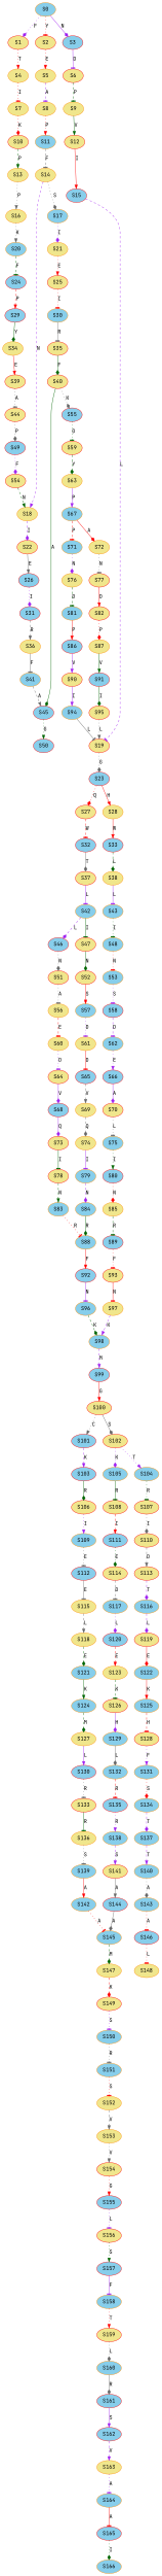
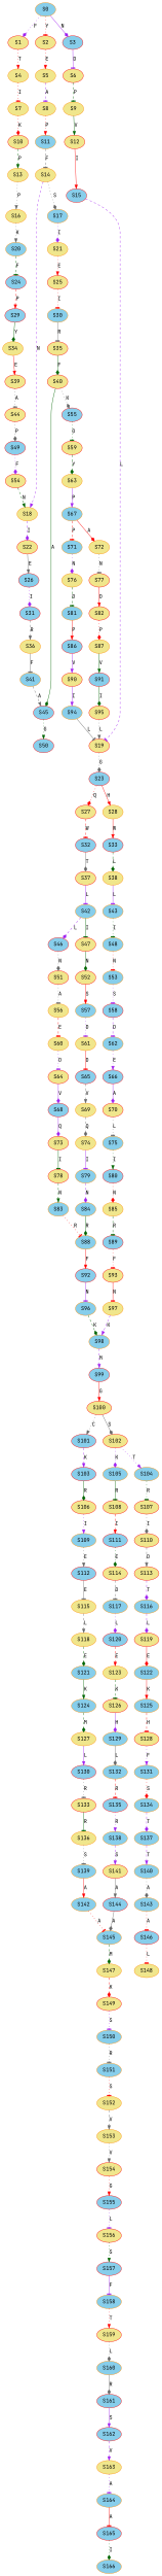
  strict digraph {
    fontname="JetBrains Mono"
    node [color=darkorange fillcolor=skyblue fontname="JetBrains Mono" style=filled]
    edge [arrowhead=normal color=purple fontname="JetBrains Mono" style=dotted]
    S1 [color=red fillcolor=khaki]
    S0
    S2 [color=red fillcolor=khaki]
    S3 [color=red]
    S4 [fillcolor=khaki]
    S5 [fillcolor=khaki]
    S6 [color=red fillcolor=khaki]
    S7 [fillcolor=khaki]
    S8 [fillcolor=khaki]
    S9 [fillcolor=khaki]
    S10 [color=red fillcolor=khaki]
    S11
    S12 [color=red fillcolor=khaki]
    S13 [fillcolor=khaki]
    S14 [fillcolor=khaki]
    S15 [color=red]
    S16 [fillcolor=khaki]
    S17
    S18 [fillcolor=khaki]
    S19 [color=red fillcolor=khaki]
    S20
    S21 [fillcolor=khaki]
    S22 [color=red fillcolor=khaki]
    S23 [color=red]
    S24 [color=red]
    S25 [color=red fillcolor=khaki]
    S26 [color=red]
    S27 [color=red fillcolor=khaki]
    S28 [fillcolor=khaki]
    S29 [color=red]
    S30
    S31 [color=red]
    S32 [color=red]
    S33 [color=red]
    S34 [fillcolor=khaki]
    S35 [color=red fillcolor=khaki]
    S36 [fillcolor=khaki]
    S37 [color=red fillcolor=khaki]
    S38 [fillcolor=khaki]
    S39 [color=red fillcolor=khaki]
    S40 [color=red fillcolor=khaki]
    S41
    S42
    S43
    S44 [color=red fillcolor=khaki]
    S45 [color=red]
    S55 [color=red]
    S46 [color=red]
    S47 [color=red fillcolor=khaki]
    S48
    S49 [color=red]
    S50 [color=red]
    S51 [color=red fillcolor=khaki]
    S52 [color=red fillcolor=khaki]
    S53
    S54 [color=red fillcolor=khaki]
    S56 [fillcolor=khaki]
    S57
    S58 [color=red]
    S59 [color=red fillcolor=khaki]
    S60 [fillcolor=khaki]
    S61 [fillcolor=khaki]
    S62
    S63 [fillcolor=khaki]
    S64 [color=red fillcolor=khaki]
    S65 [color=red]
    S66 [color=red]
    S67
    S68 [color=red]
    S69 [fillcolor=khaki]
    S70 [color=red fillcolor=khaki]
    S71
    S72 [fillcolor=khaki]
    S73 [color=red fillcolor=khaki]
    S74 [fillcolor=khaki]
    S75
    S76 [fillcolor=khaki]
    S77 [color=red fillcolor=khaki]
    S78 [color=red fillcolor=khaki]
    S79
    S80 [color=red]
    S81
    S82 [color=red fillcolor=khaki]
    S83
    S84
    S85 [fillcolor=khaki]
    S86 [color=red]
    S87 [fillcolor=khaki]
    S88
    S89 [color=red]
    S90 [color=red fillcolor=khaki]
    S91 [color=red]
    S92 [color=red]
    S93 [color=red fillcolor=khaki]
    S94
    S95 [color=red fillcolor=khaki]
    S96
    S97 [fillcolor=khaki]
    S98
    S99 [color=red]
    S100 [color=red fillcolor=khaki]
    S101 [color=red]
    S102 [color=red fillcolor=khaki]
    S103 [color=red]
    S104
    S105
    S106 [color=red fillcolor=khaki]
    S107 [color=red fillcolor=khaki]
    S108 [color=red fillcolor=khaki]
    S109
    S110 [color=red fillcolor=khaki]
    S111 [color=red]
    S112 [color=red]
    S113 [color=red fillcolor=khaki]
    S114 [color=red fillcolor=khaki]
    S115 [fillcolor=khaki]
    S116
    S117
    S118 [fillcolor=khaki]
    S119 [color=red fillcolor=khaki]
    S120 [color=red]
    S121
    S122
    S123 [fillcolor=khaki]
    S124
    S125
    S126 [color=red fillcolor=khaki]
    S127 [fillcolor=khaki]
    S128 [color=red fillcolor=khaki]
    S129
    S130 [color=red]
    S131
    S132
    S133 [color=red fillcolor=khaki]
    S134
    S135 [color=red]
    S136 [fillcolor=khaki]
    S137
    S138
    S139
    S140
    S141 [color=red fillcolor=khaki]
    S142
    S143
    S144 [color=red]
    S145
    S146 [color=red]
    S147 [fillcolor=khaki]
    S148 [fillcolor=khaki]
    S149 [color=red fillcolor=khaki]
    S150
    S151
    S152 [fillcolor=khaki]
    S153 [fillcolor=khaki]
    S154 [color=red fillcolor=khaki]
    S155 [color=red]
    S156 [color=red fillcolor=khaki]
    S157 [color=red]
    S158
    S159 [color=red fillcolor=khaki]
    S160
    S161 [color=red]
    S162 [color=red]
    S163 [fillcolor=khaki]
    S164
    S165 [color=red]
    S166
    S1 -> S4 [color=red label=T]
    S0 -> S1 [arrowhead=diamond label=F]
    S0 -> S2 [arrowhead=tee color=red label=Y]
    S0 -> S3 [arrowhead=diamond label=N style=solid]
    S2 -> S5 [color=red label=E]
    S3 -> S6 [arrowhead=tee label=D style=solid]
    S4 -> S7 [arrowhead=tee color=red label=I]
    S5 -> S8 [arrowhead=tee label=A style=dashed]
    S6 -> S9 [arrowhead=tee color=darkgreen label=P style=dashed]
    S7 -> S10 [arrowhead=diamond color=red label=K]
    S8 -> S11 [color=red label=P]
    S9 -> S12 [color=darkgreen label=V style=solid]
    S10 -> S13 [color=darkgreen label=P style=dashed]
    S11 -> S14 [arrowhead=tee color=gray40 label=F style=dashed]
    S12 -> S15 [color=red label=I style=solid]
    S13 -> S16 [color=gray40 label=P]
    S14 -> S17 [arrowhead=diamond color=gray40 label=S]
    S14 -> S18 [label=N style=dashed]
    S15 -> S19 [arrowhead=tee label=L style=dashed]
    S16 -> S20 [color=gray40 label=K]
    S17 -> S21 [arrowhead=diamond label=I]
    S18 -> S22 [arrowhead=diamond label=I style=dashed]
    S19 -> S23 [arrowhead=diamond color=gray40 label=G]
    S20 -> S24 [arrowhead=tee color=darkgreen label=F style=dashed]
    S21 -> S25 [color=red label=E]
    S22 -> S26 [color=gray40 label=E style=solid]
    S23 -> S27 [arrowhead=diamond color=red label=Q]
    S23 -> S28 [color=red label=H style=solid]
    S24 -> S29 [color=red label=P style=dashed]
    S25 -> S30 [arrowhead=tee color=red label=I]
    S26 -> S31 [arrowhead=diamond label=I]
    S27 -> S32 [arrowhead=tee color=red label=W style=dashed]
    S28 -> S33 [color=red label=W style=solid]
    S29 -> S34 [arrowhead=diamond color=darkgreen label=Y style=solid]
    S30 -> S35 [arrowhead=tee color=gray40 label=R style=solid]
    S31 -> S36 [color=gray40 label=R style=dashed]
    S32 -> S37 [arrowhead=diamond color=gray40 label=T style=solid]
    S33 -> S38 [arrowhead=diamond color=darkgreen label=L style=dashed]
    S34 -> S39 [color=red label=E style=solid]
    S35 -> S40 [arrowhead=diamond color=darkgreen label=F style=solid]
    S36 -> S41 [arrowhead=tee color=gray40 label=F style=solid]
    S37 -> S42 [arrowhead=tee label=L style=solid]
    S38 -> S43 [arrowhead=tee label=L style=solid]
    S39 -> S44 [arrowhead=tee color=gray40 label=A]
    S40 -> S45 [arrowhead=diamond color=darkgreen label=A style=solid]
    S40 -> S55 [arrowhead=diamond color=gray40 label=K]
    S41 -> S45 [color=gray40 label=A style=dashed]
    S42 -> S46 [arrowhead=diamond label=L style=dashed]
    S42 -> S47 [arrowhead=tee color=darkgreen label=I style=solid]
    S43 -> S48 [arrowhead=tee color=darkgreen label=I]
    S44 -> S49 [arrowhead=diamond color=gray40 label=P]
    S45 -> S50 [color=darkgreen label=G]
    S55 -> S59 [arrowhead=tee color=darkgreen label=D]
    S46 -> S51 [arrowhead=diamond color=gray40 label=N]
    S47 -> S52 [arrowhead=diamond color=darkgreen label=N style=solid]
    S48 -> S53 [arrowhead=tee color=red label=N]
    S49 -> S54 [arrowhead=diamond label=F]
    S51 -> S56 [arrowhead=tee color=gray40 label=A]
    S52 -> S57 [color=red label=S style=solid]
    S53 -> S58 [arrowhead=tee label=S]
    S54 -> S18 [color=darkgreen label=N style=dashed]
    S56 -> S60 [arrowhead=tee color=red label=E style=dashed]
    S57 -> S61 [arrowhead=tee label=D]
    S58 -> S62 [arrowhead=tee label=D style=dashed]
    S59 -> S63 [arrowhead=diamond color=darkgreen label=Y style=dashed]
    S60 -> S64 [arrowhead=tee label=D]
    S61 -> S65 [arrowhead=tee color=red label=D style=solid]
    S62 -> S66 [label=E]
    S63 -> S67 [label=P style=solid]
    S64 -> S68 [arrowhead=diamond label=V style=solid]
    S65 -> S69 [color=gray40 label=V style=dashed]
    S66 -> S70 [arrowhead=diamond label=A style=solid]
    S67 -> S71 [arrowhead=tee color=red label=P style=dashed]
    S67 -> S72 [arrowhead=diamond color=red label=A style=solid]
    S68 -> S73 [arrowhead=diamond label=Q style=solid]
    S69 -> S74 [arrowhead=diamond color=gray40 label=Q style=dashed]
    S70 -> S75 [arrowhead=tee color=gray40 label=L]
    S71 -> S76 [arrowhead=diamond label=N]
    S72 -> S77 [arrowhead=tee color=gray40 label=N]
    S73 -> S78 [arrowhead=tee color=darkgreen label=I style=solid]
    S74 -> S79 [arrowhead=tee label=I style=solid]
    S75 -> S80 [color=darkgreen label=I]
    S76 -> S81 [arrowhead=tee color=darkgreen label=D style=dashed]
    S77 -> S82 [color=red label=D style=solid]
    S78 -> S83 [color=darkgreen label=N style=dashed]
    S79 -> S84 [arrowhead=diamond label=N style=dashed]
    S80 -> S85 [arrowhead=diamond color=red label=N]
    S81 -> S86 [color=red label=P style=solid]
    S82 -> S87 [arrowhead=diamond color=red label=P]
    S83 -> S88 [arrowhead=tee color=red label=R]
    S84 -> S88 [arrowhead=diamond color=darkgreen label=R style=solid]
    S85 -> S89 [arrowhead=tee color=darkgreen label=R style=dashed]
    S86 -> S90 [label=V style=solid]
    S87 -> S91 [color=darkgreen label=V style=solid]
    S88 -> S92 [color=red label=F style=solid]
    S89 -> S93 [arrowhead=tee color=red label=F]
    S90 -> S94 [label=I style=solid]
    S91 -> S95 [arrowhead=diamond color=darkgreen label=I style=solid]
    S92 -> S96 [arrowhead=tee label=N style=solid]
    S93 -> S97 [arrowhead=tee color=red label=N style=solid]
    S94 -> S19 [arrowhead=tee color=gray40 label=L style=solid]
    S95 -> S19 [color=gray40 label=L]
    S96 -> S98 [arrowhead=diamond color=darkgreen label=K style=dashed]
    S97 -> S98 [label=K style=dashed]
    S98 -> S99 [label=M style=dashed]
    S99 -> S100 [color=red label=G style=solid]
    S100 -> S101 [color=gray40 label=C]
    S100 -> S102 [arrowhead=diamond color=gray40 label=S style=solid]
    S101 -> S103 [label=K style=dashed]
    S102 -> S104 [label=T]
    S102 -> S105 [arrowhead=diamond label=K]
    S103 -> S106 [arrowhead=diamond color=darkgreen label=R style=solid]
    S104 -> S107 [arrowhead=tee color=darkgreen label=R]
    S105 -> S108 [arrowhead=tee color=darkgreen label=R style=solid]
    S106 -> S109 [label=I]
    S107 -> S110 [arrowhead=diamond color=gray40 label=I]
    S108 -> S111 [color=red label=I style=dashed]
-   S109 -> S112 [arrowhead=tee color=gray40 label=E]
+   S109 -> S112 [color=gray40 label=E]
    S110 -> S113 [color=gray40 label=D style=dashed]
    S111 -> S114 [arrowhead=diamond color=darkgreen label=E]
    S112 -> S115 [arrowhead=tee color=gray40 label=E style=solid]
    S113 -> S116 [arrowhead=diamond label=T style=dashed]
    S114 -> S117 [arrowhead=tee color=gray40 label=D style=dashed]
    S115 -> S118 [color=gray40 label=L style=dashed]
    S116 -> S119 [arrowhead=diamond label=L style=dashed]
    S117 -> S120 [arrowhead=diamond label=L]
    S118 -> S121 [arrowhead=diamond color=darkgreen label=E style=dashed]
    S119 -> S122 [arrowhead=diamond color=red label=E style=solid]
    S120 -> S123 [color=red label=E style=dashed]
    S121 -> S124 [color=darkgreen label=K style=solid]
    S122 -> S125 [color=red label=K style=solid]
    S123 -> S126 [arrowhead=tee color=darkgreen label=K style=dashed]
    S124 -> S127 [arrowhead=diamond color=darkgreen label=M style=dashed]
    S125 -> S128 [arrowhead=tee color=red label=H style=dashed]
    S126 -> S129 [arrowhead=diamond label=H style=solid]
    S127 -> S130 [label=L style=solid]
    S128 -> S131 [label=F]
    S129 -> S132 [arrowhead=diamond color=gray40 label=L style=solid]
    S130 -> S133 [arrowhead=tee color=gray40 label=R]
    S131 -> S134 [arrowhead=diamond color=red label=S]
    S132 -> S135 [arrowhead=tee color=red label=R style=dashed]
    S133 -> S136 [arrowhead=tee color=darkgreen label=R style=solid]
    S134 -> S137 [arrowhead=diamond label=T style=dashed]
    S135 -> S138 [label=R]
    S136 -> S139 [arrowhead=tee color=gray40 label=S]
    S137 -> S140 [label=T style=dashed]
    S138 -> S141 [label=S style=dashed]
    S139 -> S142 [color=red label=A style=solid]
    S140 -> S143 [arrowhead=diamond color=gray40 label=A]
    S141 -> S144 [color=gray40 label=A style=solid]
    S142 -> S145 [arrowhead=tee color=red label=A]
    S143 -> S146 [arrowhead=tee color=red label=A]
    S144 -> S145 [arrowhead=diamond color=gray40 label=A style=solid]
    S145 -> S147 [arrowhead=diamond color=darkgreen label=M style=dashed]
    S146 -> S148 [arrowhead=tee color=red label=L]
    S147 -> S149 [arrowhead=diamond color=red label=K style=dashed]
    S149 -> S150 [arrowhead=tee label=S]
    S150 -> S151 [arrowhead=tee color=gray40 label=R]
    S151 -> S152 [arrowhead=tee color=red label=S]
    S152 -> S153 [color=gray40 label=V style=dashed]
    S153 -> S154 [color=gray40 label=V]
    S154 -> S155 [color=red label=G]
    S155 -> S156 [arrowhead=tee label=L]
    S156 -> S157 [color=darkgreen label=S]
    S157 -> S158 [arrowhead=tee label=F style=solid]
    S158 -> S159 [color=red label=T]
    S159 -> S160 [arrowhead=diamond color=gray40 label=L]
    S160 -> S161 [arrowhead=diamond color=gray40 label=R style=solid]
    S161 -> S162 [label=S style=solid]
    S162 -> S163 [label=V style=dashed]
    S163 -> S164 [arrowhead=tee label=A]
    S164 -> S165 [arrowhead=tee color=red label=A style=solid]
    S165 -> S166 [arrowhead=diamond color=darkgreen label=I]
  }
